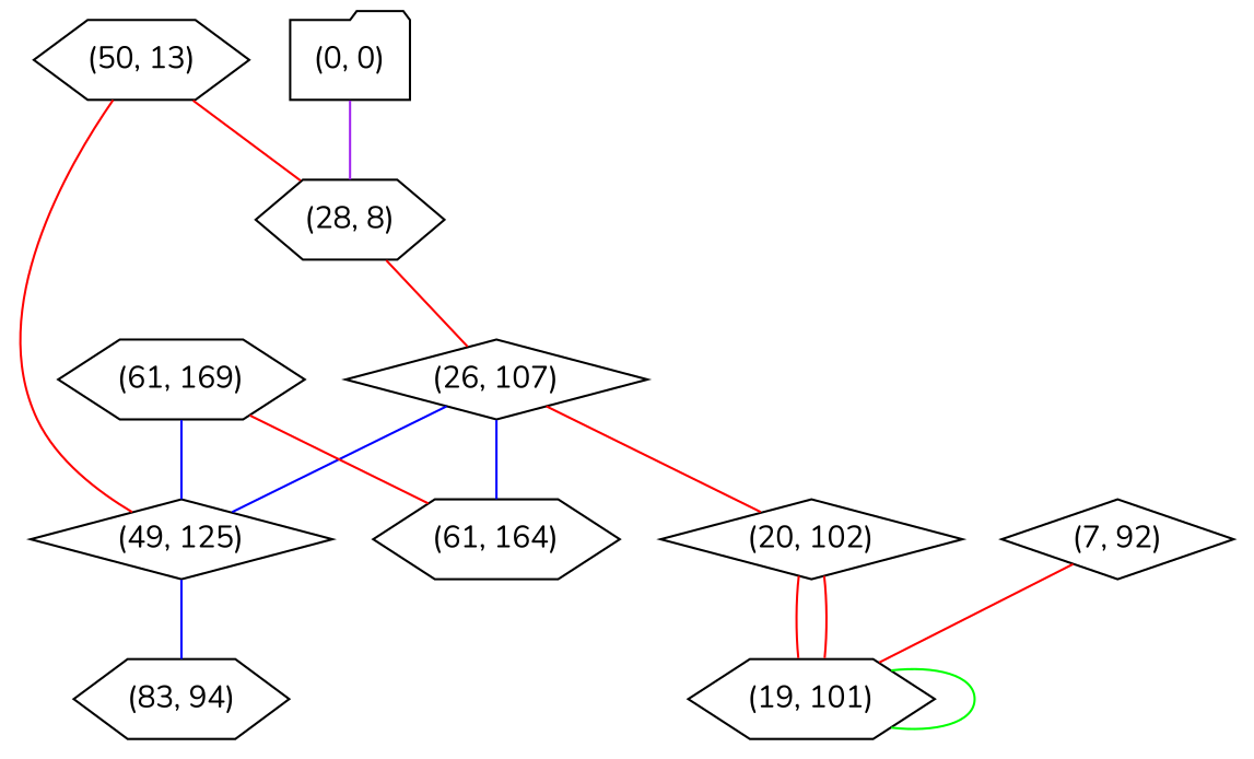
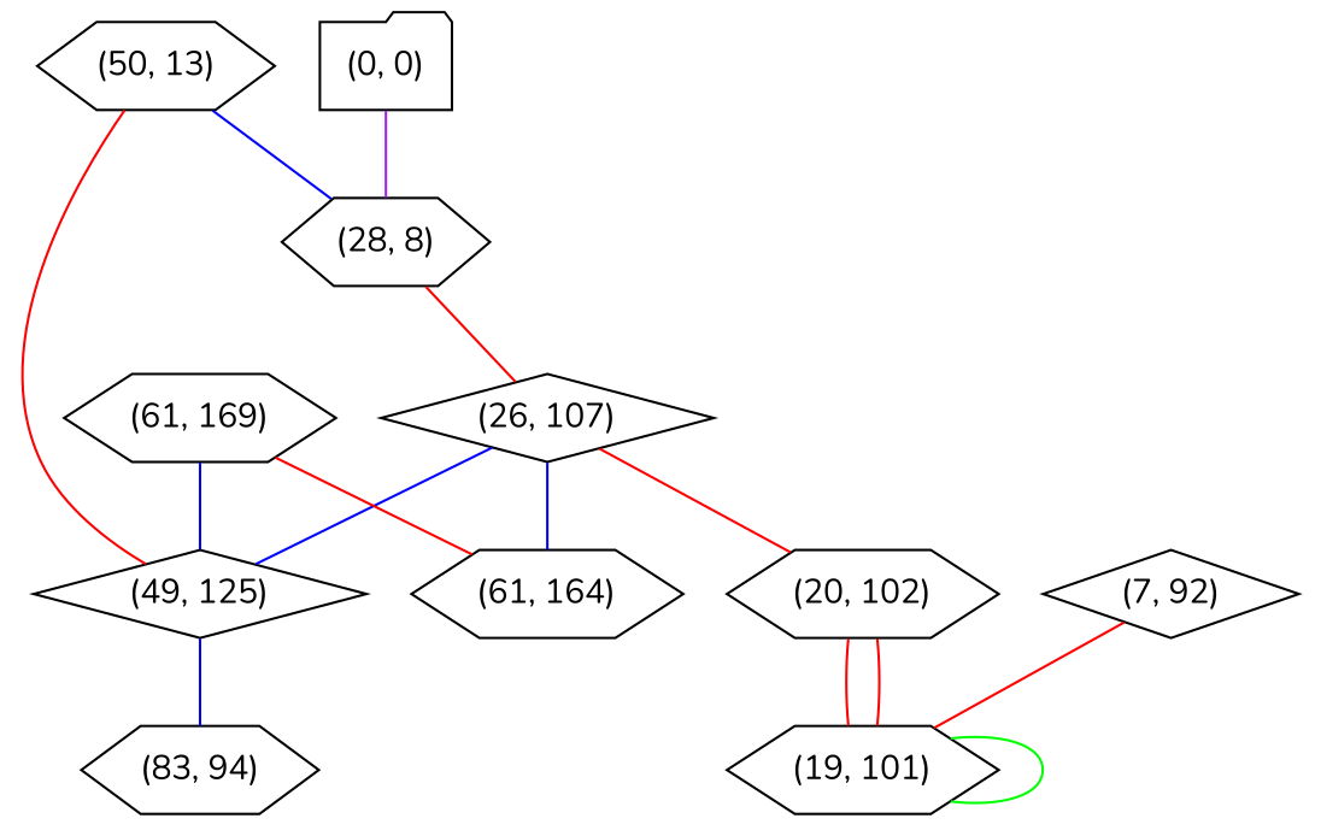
  graph {
    fontname=Nunito
    node [fontname=Nunito shape=hexagon]
    edge [color=red fontname=Nunito weight=1]
    "(50, 13)"
    "(28, 8)"
    "(49, 125)" [shape=diamond]
    "(26, 107)" [shape=diamond]
    "(83, 94)"
    "(0, 0)" [shape=folder]
    "(61, 169)"
    "(61, 164)"
-   "(20, 102)" [shape=diamond]
+   "(20, 102)"
    "(19, 101)"
    "(7, 92)" [shape=diamond]
-   "(50, 13)" -- "(28, 8)" [weight=3]
+   "(50, 13)" -- "(28, 8)" [color=blue weight=3]
    "(50, 13)" -- "(49, 125)"
    "(28, 8)" -- "(26, 107)"
    "(49, 125)" -- "(83, 94)" [color=blue weight=3]
    "(26, 107)" -- "(49, 125)" [color=blue weight=3]
    "(26, 107)" -- "(61, 164)" [color=blue]
    "(26, 107)" -- "(20, 102)"
    "(0, 0)" -- "(28, 8)" [color=purple weight=4]
    "(61, 169)" -- "(49, 125)" [color=blue weight=3]
    "(61, 169)" -- "(61, 164)"
    "(20, 102)" -- "(19, 101)"
    "(20, 102)" -- "(19, 101)"
    "(19, 101)" -- "(19, 101)" [color=green weight=2]
    "(7, 92)" -- "(19, 101)"
  }
